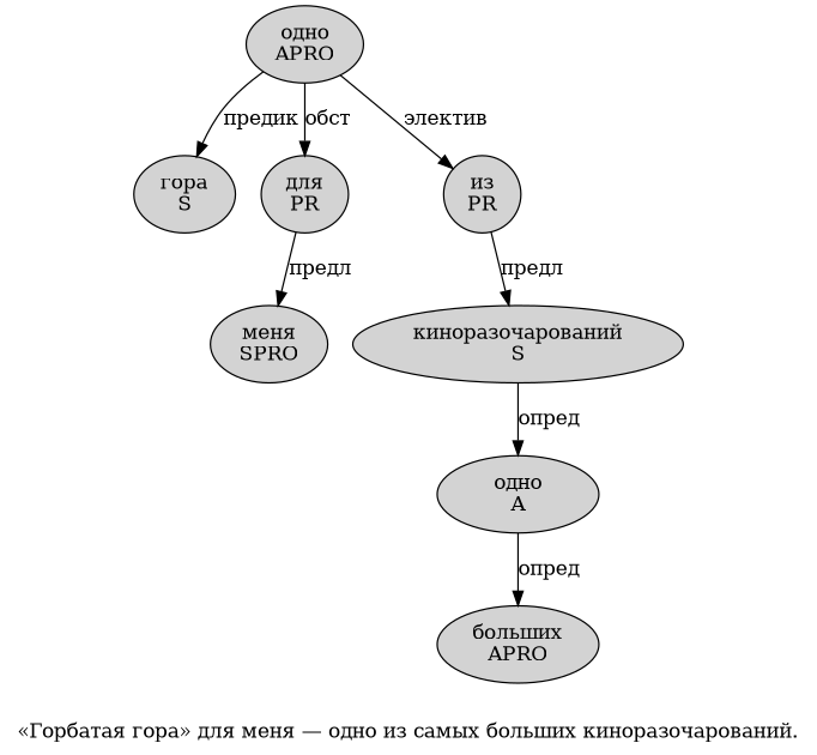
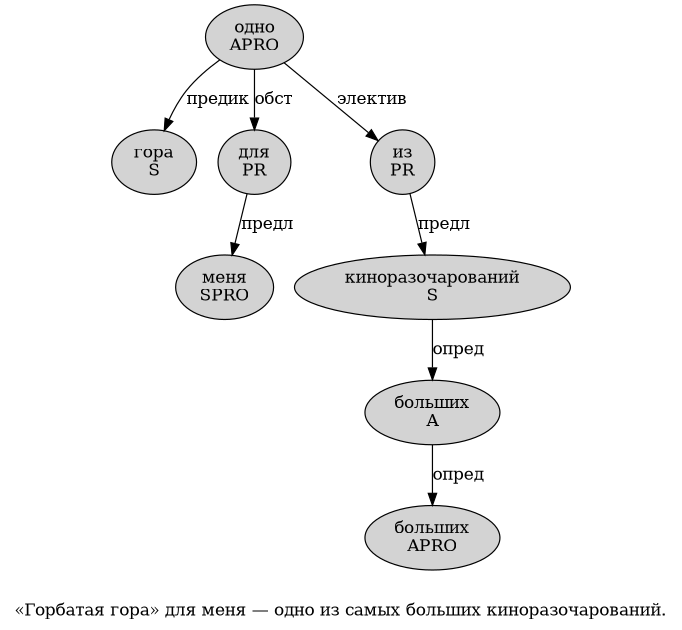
  digraph {
    label="«Горбатая гора» для меня — одно из самых больших киноразочарований."
    node [fillcolor=lightgray penwidth=1 shape=ellipse style=filled]
    n1 [label="гора\nS"]
    n2 [label="для\nPR"]
    n3 [label="меня\nSPRO"]
    n4 [label="одно\nAPRO"]
    n5 [label="из\nPR"]
    n6 [label="киноразочарований\nS"]
-   n7 [label="одно\nA"]
+   n7 [label="больших\nA"]
    n8 [label="больших\nAPRO"]
    n2 -> n3 [label="предл"]
    n4 -> n1 [label="предик"]
    n4 -> n2 [label="обст"]
    n4 -> n5 [label="электив"]
    n5 -> n6 [label="предл"]
    n6 -> n7 [label="опред"]
    n7 -> n8 [label="опред"]
  }
